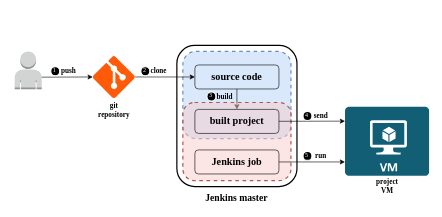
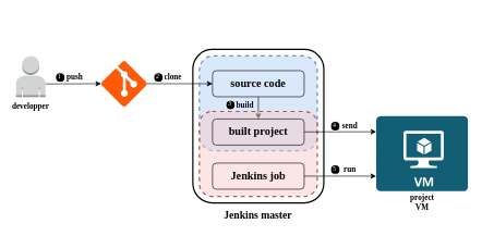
  <mxCell id="0" />
  <mxCell id="1" parent="0" />
  <mxCell id="2" value="" style="outlineConnect=0;dashed=0;verticalLabelPosition=bottom;verticalAlign=top;align=center;html=1;shape=mxgraph.aws3.user;fillColor=#D2D3D3;gradientColor=none;shadow=0;" vertex="1" parent="1"><mxGeometry x="24" y="85" width="45" height="63" as="geometry" /></mxCell>
  <mxCell id="3" value="" style="rounded=1;whiteSpace=wrap;html=1;shadow=0;fillColor=none;strokeWidth=2;" vertex="1" parent="1"><mxGeometry x="294" y="75" width="200" height="235" as="geometry" /></mxCell>
  <mxCell id="4" value="" style="rounded=1;whiteSpace=wrap;html=1;shadow=0;fillColor=#dae8fc;strokeWidth=2;dashed=1;strokeColor=#6c8ebf;fillOpacity=100;" vertex="1" parent="1"><mxGeometry x="304" y="85" width="180" height="145" as="geometry" /></mxCell>
  <mxCell id="5" value="" style="rounded=1;whiteSpace=wrap;html=1;shadow=0;strokeWidth=1;fillColor=none;" vertex="1" parent="1"><mxGeometry x="324" y="107.5" width="140" height="40" as="geometry" /></mxCell>
  <mxCell id="6" value="" style="endArrow=classic;html=1;exitX=0.5;exitY=1;exitDx=0;exitDy=0;" edge="1" parent="1" source="5" target="9"><mxGeometry width="50" height="50" relative="1" as="geometry"><mxPoint x="124" y="340" as="sourcePoint" /><mxPoint x="394" y="190" as="targetPoint" /></mxGeometry></mxCell>
  <mxCell id="7" value="" style="verticalLabelPosition=bottom;html=1;verticalAlign=top;align=center;strokeColor=none;shape=mxgraph.azure.virtual_machine;rounded=1;shadow=0;fillColor=#125F75;" vertex="1" parent="1"><mxGeometry x="574" y="177" width="140" height="115" as="geometry" /></mxCell>
  <mxCell id="8" value="" style="rounded=1;whiteSpace=wrap;html=1;shadow=0;fillColor=#f8cecc;strokeWidth=2;dashed=1;strokeColor=#b85450;fillOpacity=50;" vertex="1" parent="1"><mxGeometry x="304" y="170" width="180" height="130" as="geometry" /></mxCell>
  <mxCell id="9" value="" style="rounded=1;whiteSpace=wrap;html=1;shadow=0;strokeWidth=1;fillColor=none;" vertex="1" parent="1"><mxGeometry x="324" y="181.5" width="140" height="40" as="geometry" /></mxCell>
  <mxCell id="10" value="" style="rounded=1;whiteSpace=wrap;html=1;shadow=0;strokeWidth=1;fillColor=none;" vertex="1" parent="1"><mxGeometry x="324" y="249" width="140" height="40" as="geometry" /></mxCell>
  <mxCell id="11" value="" style="endArrow=classic;html=1;entryX=0;entryY=0.209;entryDx=0;entryDy=0;entryPerimeter=0;" edge="1" parent="1" source="9"><mxGeometry width="50" height="50" relative="1" as="geometry"><mxPoint x="134" y="319" as="sourcePoint" /><mxPoint x="574" y="201.035" as="targetPoint" /></mxGeometry></mxCell>
  <mxCell id="12" value="" style="endArrow=classic;html=1;exitX=1;exitY=0.5;exitDx=0;exitDy=0;entryX=-0.001;entryY=0.713;entryDx=0;entryDy=0;entryPerimeter=0;" edge="1" parent="1" source="10"><mxGeometry width="50" height="50" relative="1" as="geometry"><mxPoint x="474" y="221.5" as="sourcePoint" /><mxPoint x="573.86" y="268.995" as="targetPoint" /></mxGeometry></mxCell>
  <mxCell id="13" value="" style="endArrow=classic;html=1;entryX=0;entryY=0.5;entryDx=0;entryDy=0;exitX=1;exitY=0.5;exitDx=0;exitDy=0;exitPerimeter=0;" edge="1" parent="1" source="25" target="5"><mxGeometry width="50" height="50" relative="1" as="geometry"><mxPoint x="222" y="127.5" as="sourcePoint" /><mxPoint x="254" y="180" as="targetPoint" /></mxGeometry></mxCell>
  <mxCell id="14" value="" style="endArrow=classic;html=1;entryX=0;entryY=0.5;entryDx=0;entryDy=0;exitX=1;exitY=0.68;exitDx=0;exitDy=0;exitPerimeter=0;metaEdit=0;sketch=0;shadow=0;labelBorderColor=none;entryPerimeter=0;" edge="1" parent="1" source="2" target="25"><mxGeometry width="50" height="50" relative="1" as="geometry"><mxPoint x="74" y="128" as="sourcePoint" /><mxPoint x="154" y="127.5" as="targetPoint" /></mxGeometry></mxCell>
  <mxCell id="15" value="&lt;font face=&quot;Old Standard TT&quot;&gt;push&lt;/font&gt;" style="text;html=1;strokeColor=none;fillColor=none;align=center;verticalAlign=middle;whiteSpace=wrap;rounded=0;shadow=0;fontStyle=1" vertex="1" parent="1"><mxGeometry x="94" y="108" width="40" height="20" as="geometry" /></mxCell>
  <mxCell id="16" value="&lt;div style=&quot;text-align: justify&quot;&gt;&lt;span style=&quot;font-family: &amp;quot;old standard tt&amp;quot;&quot;&gt;&lt;font style=&quot;font-size: 10px&quot;&gt;1&lt;/font&gt;&lt;/span&gt;&lt;/div&gt;" style="ellipse;whiteSpace=wrap;html=1;aspect=fixed;strokeWidth=2;fontFamily=Tahoma;spacingBottom=4;spacingRight=2;rounded=1;shadow=0;align=center;strokeColor=#FFFFFF;fillColor=#000000;fontColor=#FFFFFF;" vertex="1" parent="1"><mxGeometry x="84" y="110.5" width="15" height="15" as="geometry" /></mxCell>
  <mxCell id="17" value="&lt;font face=&quot;Old Standard TT&quot;&gt;clone&lt;/font&gt;" style="text;html=1;strokeColor=none;fillColor=none;align=center;verticalAlign=middle;whiteSpace=wrap;rounded=0;shadow=0;fontStyle=1" vertex="1" parent="1"><mxGeometry x="244" y="108" width="40" height="20" as="geometry" /></mxCell>
  <mxCell id="18" value="&lt;div style=&quot;text-align: justify&quot;&gt;&lt;span style=&quot;font-family: &amp;#34;old standard tt&amp;#34;&quot;&gt;&lt;font style=&quot;font-size: 10px&quot;&gt;2&lt;/font&gt;&lt;/span&gt;&lt;/div&gt;" style="ellipse;whiteSpace=wrap;html=1;aspect=fixed;strokeWidth=2;fontFamily=Tahoma;spacingBottom=4;spacingRight=2;rounded=1;shadow=0;align=center;strokeColor=#FFFFFF;fillColor=#000000;fontColor=#FFFFFF;" vertex="1" parent="1"><mxGeometry x="234" y="110.5" width="15" height="15" as="geometry" /></mxCell>
  <mxCell id="19" value="&lt;font face=&quot;Old Standard TT&quot;&gt;build&lt;/font&gt;" style="text;html=1;strokeColor=none;fillColor=none;align=center;verticalAlign=middle;whiteSpace=wrap;rounded=0;shadow=0;fontStyle=1" vertex="1" parent="1"><mxGeometry x="354" y="150" width="40" height="20" as="geometry" /></mxCell>
  <mxCell id="20" value="&lt;div style=&quot;text-align: justify&quot;&gt;&lt;span style=&quot;font-family: &amp;#34;old standard tt&amp;#34;&quot;&gt;&lt;font style=&quot;font-size: 10px&quot;&gt;3&lt;/font&gt;&lt;/span&gt;&lt;/div&gt;" style="ellipse;whiteSpace=wrap;html=1;aspect=fixed;strokeWidth=2;fontFamily=Tahoma;spacingBottom=4;spacingRight=2;rounded=1;shadow=0;align=center;strokeColor=#FFFFFF;fillColor=#000000;fontColor=#FFFFFF;" vertex="1" parent="1"><mxGeometry x="344" y="152.5" width="15" height="15" as="geometry" /></mxCell>
  <mxCell id="21" value="&lt;font face=&quot;Old Standard TT&quot;&gt;send&lt;/font&gt;" style="text;html=1;strokeColor=none;fillColor=none;align=center;verticalAlign=middle;whiteSpace=wrap;rounded=0;shadow=0;fontStyle=1" vertex="1" parent="1"><mxGeometry x="514" y="182.5" width="40" height="20" as="geometry" /></mxCell>
  <mxCell id="22" value="&lt;div style=&quot;text-align: justify&quot;&gt;&lt;span style=&quot;font-family: &amp;#34;old standard tt&amp;#34;&quot;&gt;&lt;font style=&quot;font-size: 10px&quot;&gt;4&lt;/font&gt;&lt;/span&gt;&lt;/div&gt;" style="ellipse;whiteSpace=wrap;html=1;aspect=fixed;strokeWidth=2;fontFamily=Tahoma;spacingBottom=4;spacingRight=2;rounded=1;shadow=0;align=center;strokeColor=#FFFFFF;fillColor=#000000;fontColor=#FFFFFF;" vertex="1" parent="1"><mxGeometry x="504" y="185" width="15" height="15" as="geometry" /></mxCell>
  <mxCell id="23" value="&lt;font face=&quot;Old Standard TT&quot;&gt;run&lt;/font&gt;" style="text;html=1;strokeColor=none;fillColor=none;align=center;verticalAlign=middle;whiteSpace=wrap;rounded=0;shadow=0;fontStyle=1" vertex="1" parent="1"><mxGeometry x="514" y="249" width="40" height="20" as="geometry" /></mxCell>
  <mxCell id="24" value="&lt;div style=&quot;text-align: justify&quot;&gt;&lt;span style=&quot;font-family: &amp;#34;old standard tt&amp;#34;&quot;&gt;&lt;font style=&quot;font-size: 10px&quot;&gt;5&lt;/font&gt;&lt;/span&gt;&lt;/div&gt;" style="ellipse;whiteSpace=wrap;html=1;aspect=fixed;strokeWidth=2;fontFamily=Tahoma;spacingBottom=4;spacingRight=2;rounded=1;shadow=0;align=center;strokeColor=#FFFFFF;fillColor=#000000;fontColor=#FFFFFF;" vertex="1" parent="1"><mxGeometry x="504" y="251.5" width="15" height="15" as="geometry" /></mxCell>
  <mxCell id="25" value="" style="verticalLabelPosition=bottom;html=1;verticalAlign=top;align=center;strokeColor=none;shape=mxgraph.azure.git_repository;rounded=1;shadow=0;fontColor=#FFFFFF;fillColor=#FF5A08;" vertex="1" parent="1"><mxGeometry x="154" y="92.5" width="70" height="70" as="geometry" /></mxCell>
  <mxCell id="26" value="&lt;font face=&quot;Old Standard TT&quot; style=&quot;font-size: 17px&quot;&gt;source code&lt;/font&gt;" style="text;html=1;strokeColor=none;fillColor=none;align=center;verticalAlign=middle;whiteSpace=wrap;rounded=0;shadow=0;fontStyle=1" vertex="1" parent="1"><mxGeometry x="344" y="117.5" width="100" height="20" as="geometry" /></mxCell>
  <mxCell id="27" value="&lt;font face=&quot;Old Standard TT&quot;&gt;&lt;span style=&quot;font-size: 17px&quot;&gt;built project&lt;/span&gt;&lt;/font&gt;" style="text;html=1;strokeColor=none;fillColor=none;align=center;verticalAlign=middle;whiteSpace=wrap;rounded=0;shadow=0;fontStyle=1" vertex="1" parent="1"><mxGeometry x="344" y="191.5" width="100" height="20" as="geometry" /></mxCell>
  <mxCell id="28" value="&lt;font face=&quot;Old Standard TT&quot;&gt;&lt;span style=&quot;font-size: 17px&quot;&gt;Jenkins&amp;nbsp;job&lt;/span&gt;&lt;/font&gt;" style="text;html=1;strokeColor=none;fillColor=none;align=center;verticalAlign=middle;whiteSpace=wrap;rounded=0;shadow=0;fontStyle=1" vertex="1" parent="1"><mxGeometry x="344" y="259" width="100" height="20" as="geometry" /></mxCell>
- <mxCell id="30" value="&lt;font face=&quot;Old Standard TT&quot;&gt;git repository&lt;/font&gt;" style="text;html=1;strokeColor=none;fillColor=none;align=center;verticalAlign=middle;whiteSpace=wrap;rounded=0;shadow=0;fontStyle=1" vertex="1" parent="1"><mxGeometry x="162.75" y="172.5" width="52.5" height="20" as="geometry" /></mxCell>
+ <mxCell id="29" value="&lt;font face=&quot;Old Standard TT&quot;&gt;developper&lt;/font&gt;" style="text;html=1;strokeColor=none;fillColor=none;align=center;verticalAlign=middle;whiteSpace=wrap;rounded=0;shadow=0;fontStyle=1" vertex="1" parent="1"><mxGeometry x="20.25" y="152.5" width="52.5" height="20" as="geometry" /></mxCell>
  <mxCell id="31" value="&lt;font face=&quot;Old Standard TT&quot; style=&quot;font-size: 16px&quot;&gt;Jenkins master&lt;/font&gt;" style="text;html=1;strokeColor=none;fillColor=none;align=center;verticalAlign=middle;whiteSpace=wrap;rounded=0;shadow=0;fontStyle=1" vertex="1" parent="1"><mxGeometry x="332.44" y="319" width="123.12" height="20" as="geometry" /></mxCell>
  <mxCell id="32" value="" style="shape=image;html=1;verticalAlign=top;verticalLabelPosition=bottom;labelBackgroundColor=#ffffff;imageAspect=0;aspect=fixed;image=https://cdn4.iconfinder.com/data/icons/logos-brands-5/24/jenkins-128.png;rounded=1;shadow=0;strokeColor=#FFFFFF;strokeWidth=5;fillColor=#FF66FF;fontColor=#FFFFFF;" vertex="1" parent="1"><mxGeometry x="371.01" y="20" width="46" height="46" as="geometry" /></mxCell>
  <mxCell id="33" value="&lt;font face=&quot;Old Standard TT&quot;&gt;project VM&lt;/font&gt;" style="text;html=1;strokeColor=none;fillColor=none;align=center;verticalAlign=middle;whiteSpace=wrap;rounded=0;shadow=0;fontStyle=1" vertex="1" parent="1"><mxGeometry x="617.75" y="300" width="52.5" height="20" as="geometry" /></mxCell>
